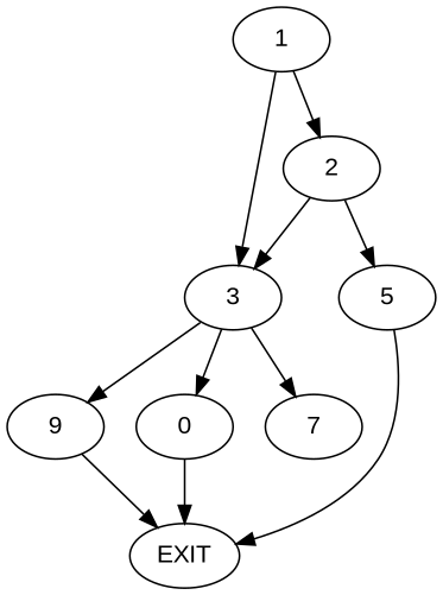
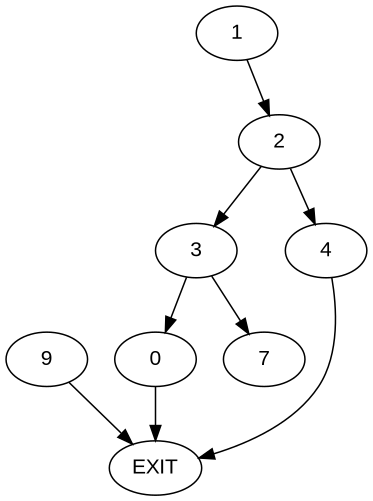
  digraph {
    fontname="Liberation Sans"
    node [fontname="Liberation Sans"]
    edge [fontname="Liberation Sans"]
    1
    2
    3
    n4 [label=EXIT]
-   4 [label=5]
+   4
    n6 [label=9]
    n7 [label=0]
    7
    1 -> 2
-   1 -> 3
    2 -> 3
    2 -> 4
-   3 -> n6
    3 -> n7
    3 -> 7
    4 -> n4
    n6 -> n4
    n7 -> n4
  }
